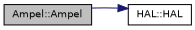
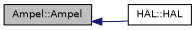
  digraph {
    rankdir=LR
    node [color=black fontname=Helvetica fontsize=10 shape=record style=filled]
    n1 [fillcolor=grey75 fontcolor=black height=0.2 label="Ampel::Ampel" width=0.4]
    n2 [fillcolor=white height=0.2 label="HAL::HAL" width=0.4]
-   n2 -> n1 [color=midnightblue dir=back fontname=Helvetica fontsize=10 labelfontname=Helvetica labelfontsize=10 style=solid]
+   n1 -> n2 [color=midnightblue dir=back fontname=Helvetica fontsize=10 labelfontname=Helvetica labelfontsize=10 style=solid]
  }
